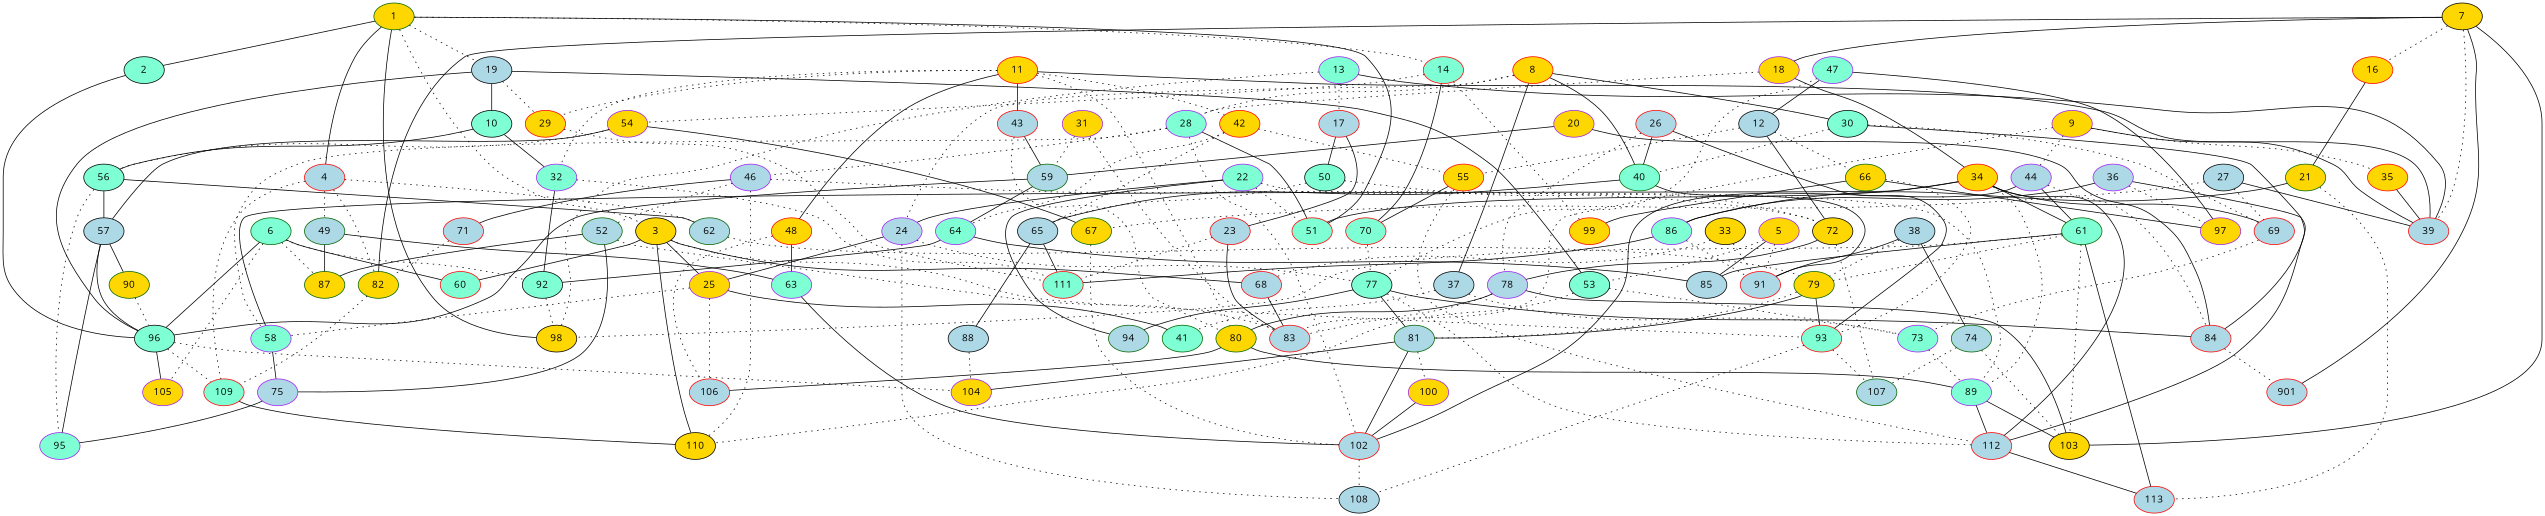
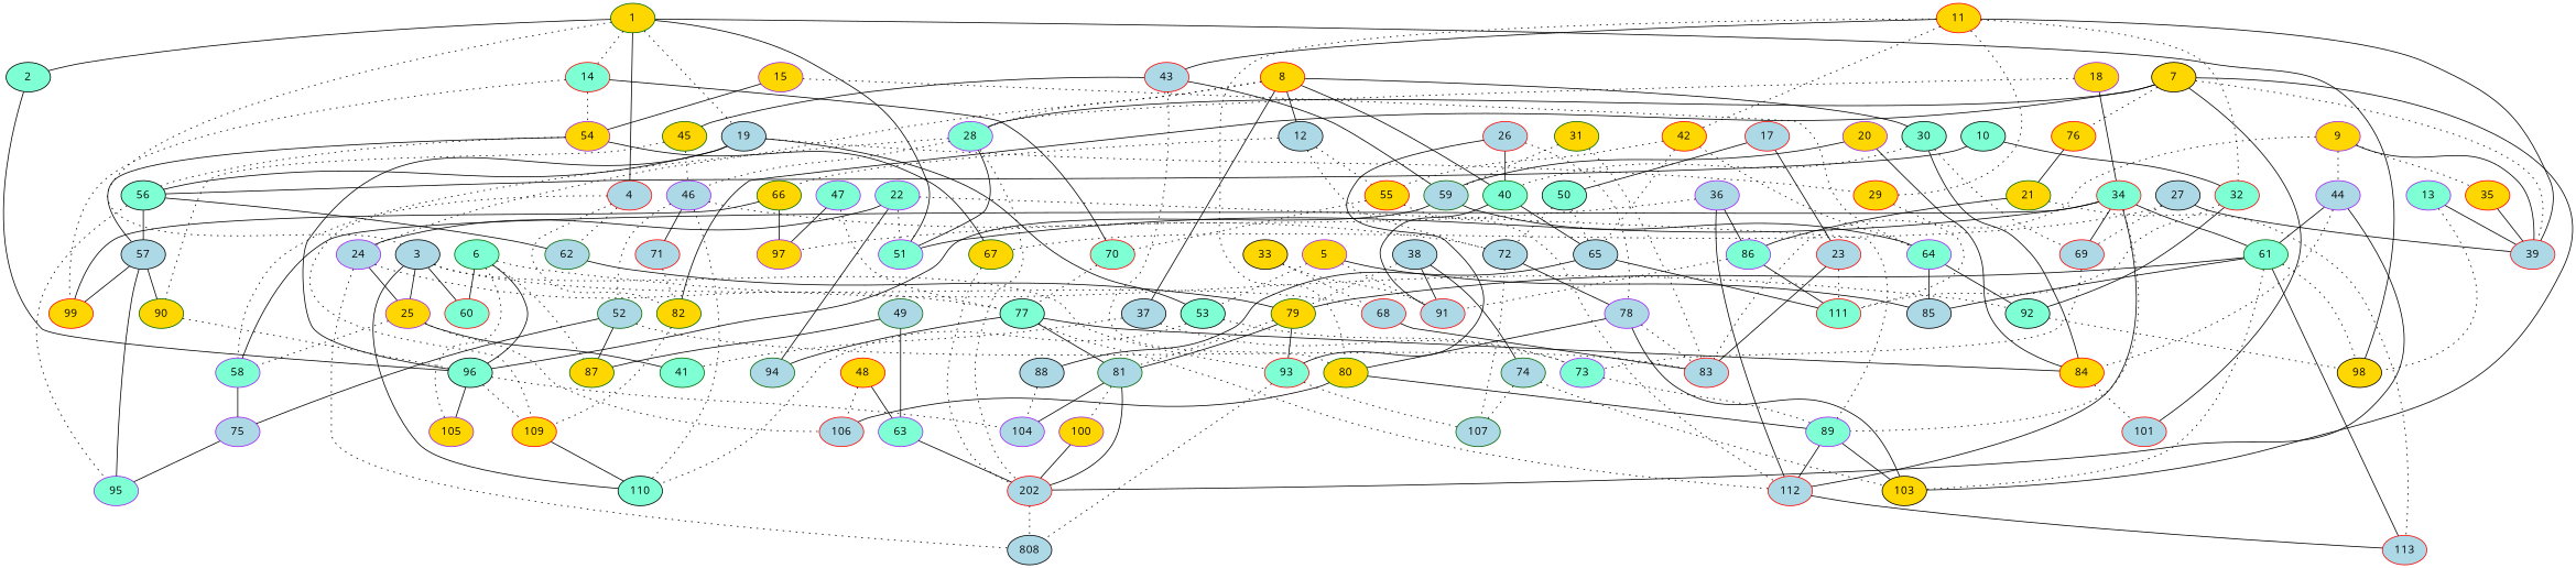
  graph {
    fontname="Open Sans"
    node [color=red fillcolor=lightblue fontname="Open Sans" style=filled]
    edge [fontname="Open Sans" style=solid]
    1 [color=darkgreen fillcolor=gold]
    2 [color=black fillcolor=aquamarine]
-   3 [color=black fillcolor=gold]
+   3 [color=black]
    4
    14 [fillcolor=aquamarine]
    19 [color=black]
-   51 [fillcolor=aquamarine]
+   51 [color=purple fillcolor=aquamarine]
    98 [color=black fillcolor=gold]
    96 [color=black fillcolor=aquamarine]
    25 [color=purple fillcolor=gold]
    60 [fillcolor=aquamarine]
    68
    93 [fillcolor=aquamarine]
-   110 [color=black fillcolor=gold]
+   110 [color=black fillcolor=aquamarine]
    49 [color=darkgreen]
    62 [color=darkgreen]
    82 [color=darkgreen fillcolor=gold]
-   109 [fillcolor=aquamarine]
+   109 [fillcolor=gold]
    54 [color=purple fillcolor=gold]
    70 [fillcolor=aquamarine]
    99 [fillcolor=gold]
    53 [color=black fillcolor=aquamarine]
    56 [color=black fillcolor=aquamarine]
    29 [fillcolor=gold]
    67 [color=darkgreen fillcolor=gold]
    57 [color=black]
    105 [color=purple fillcolor=gold]
-   104 [color=purple fillcolor=gold]
+   104 [color=purple]
    41 [color=darkgreen fillcolor=aquamarine]
    58 [color=purple fillcolor=aquamarine]
    106
    83
-   108 [color=black]
+   108 [color=black label=808]
    107 [color=darkgreen]
    87 [color=darkgreen fillcolor=gold]
    63 [color=purple fillcolor=aquamarine]
    79 [color=darkgreen fillcolor=gold]
    5 [color=purple fillcolor=gold]
    85 [color=black]
    91
    73 [color=purple fillcolor=aquamarine]
    6 [color=darkgreen fillcolor=aquamarine]
    92 [color=black fillcolor=aquamarine]
    7 [color=black fillcolor=gold]
-   16 [fillcolor=gold]
+   16 [fillcolor=gold label=76]
    18 [color=purple fillcolor=gold]
    39
-   101 [label=901]
+   101
    103 [color=black fillcolor=gold]
    21 [color=darkgreen fillcolor=gold]
    28 [color=purple fillcolor=aquamarine]
-   34 [fillcolor=gold]
+   34 [fillcolor=aquamarine]
    8 [fillcolor=gold]
    12 [color=black]
    24 [color=purple]
    30 [color=black fillcolor=aquamarine]
    37 [color=black]
    40 [color=darkgreen fillcolor=aquamarine]
    55 [fillcolor=gold]
    66 [color=darkgreen fillcolor=gold]
-   72 [color=black fillcolor=gold]
+   72 [color=black]
    77 [color=black fillcolor=aquamarine]
    46 [color=purple]
-   102
-   84
+   102 [label=202]
+   84 [fillcolor=gold]
    69
    65 [color=black]
    64 [color=purple fillcolor=aquamarine]
    9 [color=purple fillcolor=gold]
    35 [fillcolor=gold]
    44 [color=purple]
    61 [color=darkgreen fillcolor=aquamarine]
    10 [color=black fillcolor=aquamarine]
-   32 [color=purple fillcolor=aquamarine]
+   32 [fillcolor=aquamarine]
    111 [fillcolor=aquamarine]
    95 [color=purple fillcolor=aquamarine]
    11 [fillcolor=gold]
    42 [fillcolor=gold]
    43
    48 [fillcolor=gold]
    80 [color=darkgreen fillcolor=gold]
    59 [color=darkgreen]
+   45 [color=darkgreen fillcolor=gold]
    89 [color=purple fillcolor=aquamarine]
    112
    97 [color=purple fillcolor=gold]
    78 [color=purple]
    13 [color=purple fillcolor=aquamarine]
    17
    23
    50 [color=black fillcolor=aquamarine]
+   15 [color=purple fillcolor=gold]
    86 [color=purple fillcolor=aquamarine]
    113
    20 [color=purple fillcolor=gold]
    22 [color=purple fillcolor=aquamarine]
    94 [color=darkgreen]
    81 [color=darkgreen]
    75 [color=purple]
    26
    27 [color=black]
    52 [color=darkgreen]
    71
-   31 [color=purple fillcolor=gold]
+   31 [color=darkgreen fillcolor=gold]
    33 [color=black fillcolor=gold]
    36 [color=purple]
    38 [color=black]
    74 [color=darkgreen]
    88 [color=black]
    90 [color=darkgreen fillcolor=gold]
    47 [color=purple fillcolor=aquamarine]
    100 [color=purple fillcolor=gold]
    1 -- 2
    1 -- 3 [style=dotted]
    1 -- 4
    1 -- 14 [style=dotted]
    1 -- 19 [style=dotted]
    1 -- 51
    1 -- 98
    2 -- 96
    3 -- 25
    3 -- 60
-   3 -- 68
+   3 -- 68 [style=dotted]
    3 -- 93 [style=dotted]
    3 -- 110
-   4 -- 49 [style=dotted]
    4 -- 62 [style=dotted]
    4 -- 82 [style=dotted]
    4 -- 109 [style=dotted]
    14 -- 54 [style=dotted]
    14 -- 70
    14 -- 99 [style=dotted]
    19 -- 96
    19 -- 53
-   19 -- 10
+   19 -- 56
    19 -- 29 [style=dotted]
    96 -- 109 [style=dotted]
    96 -- 105
    96 -- 104 [style=dotted]
    25 -- 41
    25 -- 58 [style=dotted]
    25 -- 106 [style=dotted]
    68 -- 83
    93 -- 108 [style=dotted]
    93 -- 107 [style=dotted]
    49 -- 87
    49 -- 63
-   62 -- 79 [style=dotted]
+   62 -- 79
    82 -- 109 [style=dotted]
    109 -- 110
    54 -- 56 [style=dotted]
    54 -- 67
    54 -- 57
    70 -- 77 [style=dotted]
    53 -- 110 [style=dotted]
    53 -- 73 [style=dotted]
    56 -- 62
    56 -- 57
    56 -- 95 [style=dotted]
    29 -- 111 [style=dotted]
    67 -- 102 [style=dotted]
-   57 -- 96
+   57 -- 99
    57 -- 95
    57 -- 90
    58 -- 75
    63 -- 102
    79 -- 93
    79 -- 81 [style=dotted]
    79 -- 81
    5 -- 53 [style=dotted]
    5 -- 85
    5 -- 91 [style=dotted]
    73 -- 89 [style=dotted]
    6 -- 96
    6 -- 60
    6 -- 105 [style=dotted]
    6 -- 87 [style=dotted]
    6 -- 92 [style=dotted]
    92 -- 98 [style=dotted]
    7 -- 82
    7 -- 16 [style=dotted]
-   7 -- 18
+   7 -- 28
    7 -- 39 [style=dotted]
    7 -- 101
    7 -- 103
    16 -- 21
    18 -- 28 [style=dotted]
    18 -- 34
    21 -- 86
    21 -- 113 [style=dotted]
    28 -- 51
    28 -- 58 [style=dotted]
    28 -- 46 [style=dotted]
    28 -- 102 [style=dotted]
    34 -- 51
    34 -- 58
    34 -- 69
    34 -- 61
    34 -- 89 [style=dotted]
    34 -- 112
    8 -- 28 [style=dotted]
-   47 -- 12
+   8 -- 12
    8 -- 24 [style=dotted]
    8 -- 30
    8 -- 37
    8 -- 40
    12 -- 55 [style=dotted]
    12 -- 66 [style=dotted]
-   12 -- 72
+   12 -- 72 [style=dotted]
    24 -- 25
    24 -- 108 [style=dotted]
    24 -- 77 [style=dotted]
    30 -- 40 [style=dotted]
    30 -- 84
    30 -- 69 [style=dotted]
    37 -- 41 [style=dotted]
    37 -- 73 [style=dotted]
    40 -- 91
    40 -- 65
-   55 -- 70
+   55 -- 70 [style=dotted]
    55 -- 112 [style=dotted]
-   66 -- 93 [style=dotted]
    66 -- 99
    66 -- 97
    72 -- 107 [style=dotted]
    72 -- 78
    77 -- 84
    77 -- 112 [style=dotted]
    77 -- 94
    77 -- 81
    46 -- 110 [style=dotted]
    46 -- 72 [style=dotted]
    46 -- 52 [style=dotted]
    46 -- 71
    102 -- 108 [style=dotted]
    84 -- 101 [style=dotted]
    69 -- 73 [style=dotted]
    65 -- 111
    65 -- 88
    64 -- 85
    64 -- 92
    9 -- 83 [style=dotted]
    9 -- 39
    9 -- 35 [style=dotted]
    9 -- 44 [style=dotted]
    35 -- 39
    44 -- 102
    44 -- 84 [style=dotted]
    44 -- 61
    61 -- 98 [style=dotted]
-   61 -- 79 [style=dotted]
+   61 -- 79
    61 -- 85
    61 -- 103 [style=dotted]
    61 -- 113
    10 -- 56
    10 -- 32
    32 -- 92
    32 -- 111 [style=dotted]
    11 -- 29 [style=dotted]
    11 -- 39
    11 -- 32 [style=dotted]
    11 -- 42 [style=dotted]
    11 -- 43
-   11 -- 48
    11 -- 80 [style=dotted]
    42 -- 55 [style=dotted]
    42 -- 65 [style=dotted]
    42 -- 64 [style=dotted]
    43 -- 80 [style=dotted]
    43 -- 59
+   43 -- 45
    48 -- 106 [style=dotted]
    48 -- 63
    80 -- 106
    80 -- 89
    59 -- 96
    59 -- 64
+   45 -- 46 [style=dotted]
+   45 -- 90 [style=dotted]
    89 -- 103
    89 -- 112
    112 -- 113
    78 -- 83 [style=dotted]
    78 -- 103
    78 -- 80
    13 -- 98 [style=dotted]
    13 -- 39
-   13 -- 17 [style=dotted]
    17 -- 23
    17 -- 50
    23 -- 83
    23 -- 111 [style=dotted]
    50 -- 72 [style=dotted]
    50 -- 65 [style=dotted]
+   15 -- 54
+   15 -- 64 [style=dotted]
    86 -- 91 [style=dotted]
    86 -- 111
    20 -- 84
    20 -- 59
    22 -- 51 [style=dotted]
    22 -- 24
    22 -- 89 [style=dotted]
    22 -- 94
    81 -- 104
    81 -- 102
    81 -- 100 [style=dotted]
    75 -- 95
    26 -- 93
    26 -- 40
    26 -- 78 [style=dotted]
    27 -- 67 [style=dotted]
    27 -- 39
    27 -- 69 [style=dotted]
    52 -- 83 [style=dotted]
    52 -- 87
    52 -- 75
    71 -- 82 [style=dotted]
    31 -- 83 [style=dotted]
    31 -- 59 [style=dotted]
    33 -- 68 [style=dotted]
    33 -- 91 [style=dotted]
    36 -- 112
    36 -- 97 [style=dotted]
    36 -- 86
    38 -- 79 [style=dotted]
    38 -- 91
    38 -- 74
    74 -- 107 [style=dotted]
    74 -- 103 [style=dotted]
    88 -- 104 [style=dotted]
    90 -- 96 [style=dotted]
    47 -- 77 [style=dotted]
    47 -- 97
    100 -- 102
  }
